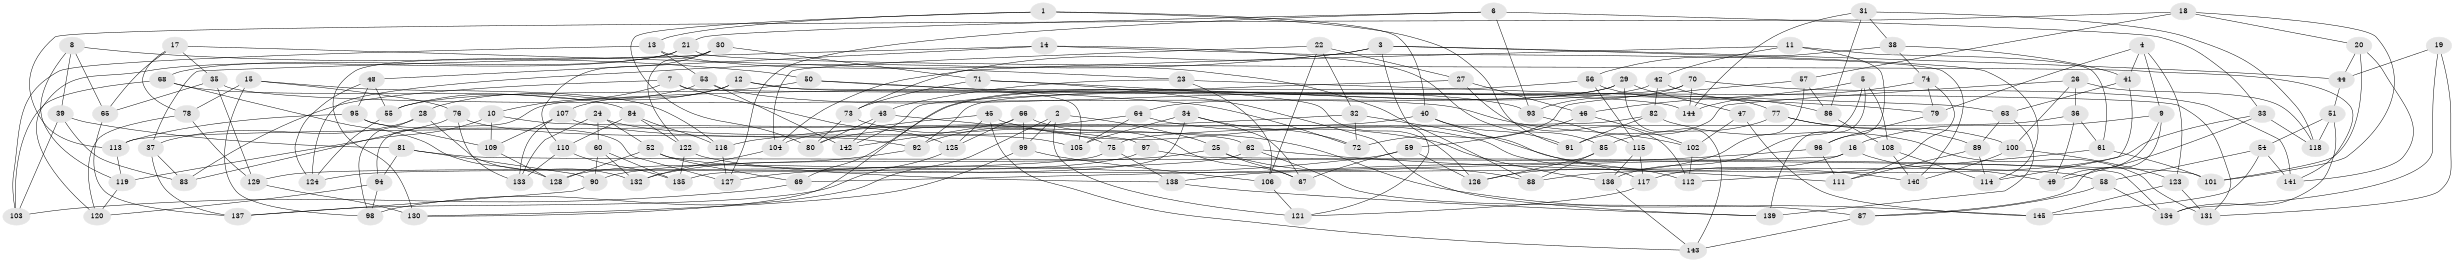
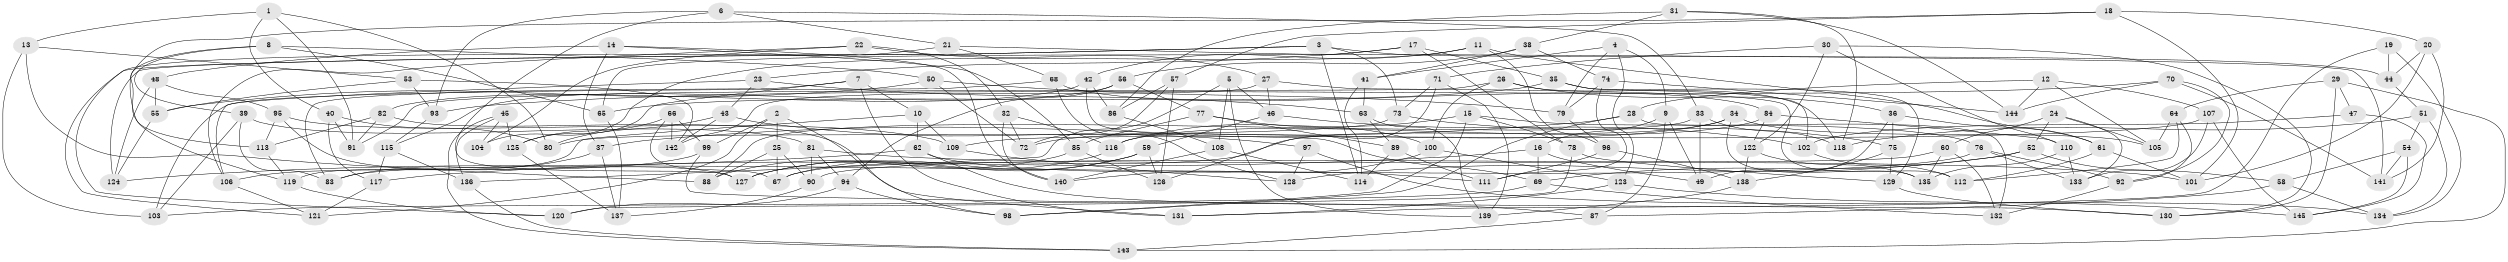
  graph {
    node [color=gray90 style=filled]
    1
    13
    40
    80
    91
    53
    88
    103
    117
    2
    25
    98
    99
    121
    67
    90
    106
    130
    3
    44
    114
    124
    73
    51
    4
    9
    41
    79
    123
    16
    49
    87
    63
    96
    131
    145
    5
    46
    108
    136
    139
    102
    59
    140
    143
    6
    21
    33
    93
    127
    141
    68
    120
    118
    115
    7
    10
    83
    125
    119
    62
    109
    137
    8
    39
    50
    65
    81
    72
    55
    69
    111
    128
    11
    42
    61
    104
    86
    82
    101
    112
    138
    132
    12
    28
    105
    107
    144
    37
    133
    142
    14
    48
    85
    95
    126
    15
    76
    78
    116
    92
    129
    17
    23
    35
    43
    18
    20
    57
    113
    19
    134
    75
    84
    22
    27
    32
    97
    89
    24
    52
    60
    58
    135
    26
    36
    100
    29
    47
    64
    30
    71
    110
    122
    31
    38
    56
    74
    34
    77
    94
    54
    45
    66
    70
    1 -- 13
    1 -- 40
    1 -- 80
    1 -- 91
    13 -- 53
    13 -- 88
    13 -- 103
    40 -- 80
    40 -- 91
    40 -- 117
    53 -- 93
    53 -- 55
    53 -- 142
    117 -- 121
    2 -- 25
    2 -- 98
    2 -- 99
    2 -- 121
    25 -- 88
    25 -- 67
    25 -- 90
    99 -- 106
    99 -- 130
    90 -- 137
    106 -- 121
    3 -- 121
    3 -- 44
    3 -- 114
    3 -- 124
    3 -- 73
    44 -- 51
    73 -- 80
    73 -- 75
    51 -- 118
    51 -- 134
    51 -- 54
    4 -- 9
    4 -- 41
    4 -- 79
    4 -- 123
    9 -- 16
    9 -- 49
    9 -- 87
    41 -- 114
    41 -- 63
    79 -- 96
    123 -- 131
    123 -- 145
    16 -- 117
    16 -- 49
    16 -- 69
    87 -- 143
    63 -- 139
    63 -- 89
    96 -- 111
    96 -- 138
    5 -- 46
    5 -- 108
    5 -- 136
    5 -- 139
    46 -- 102
    46 -- 59
    108 -- 114
    108 -- 140
    136 -- 143
    102 -- 112
    59 -- 67
    59 -- 127
    59 -- 126
    6 -- 21
    6 -- 33
    6 -- 93
    6 -- 127
    21 -- 141
    21 -- 68
    21 -- 120
    33 -- 88
    33 -- 49
    33 -- 118
    93 -- 115
    68 -- 103
    68 -- 128
    68 -- 84
    115 -- 117
    115 -- 136
    7 -- 131
    7 -- 10
    7 -- 83
    7 -- 125
    10 -- 119
    10 -- 62
    10 -- 109
    125 -- 137
    119 -- 120
    62 -- 124
    62 -- 87
    62 -- 111
    109 -- 128
    8 -- 119
    8 -- 39
    8 -- 50
    8 -- 65
    39 -- 103
    39 -- 83
    39 -- 81
    50 -- 79
    50 -- 72
    50 -- 55
    65 -- 137
    81 -- 90
    81 -- 101
    81 -- 94
    55 -- 124
    69 -- 103
    11 -- 96
    11 -- 42
    11 -- 61
    11 -- 104
    42 -- 69
    42 -- 86
    42 -- 82
    61 -- 101
    61 -- 112
-   104 -- 132
+   69 -- 132
    86 -- 108
    82 -- 91
    82 -- 131
    82 -- 113
    138 -- 139
    12 -- 28
    12 -- 105
    12 -- 107
    12 -- 144
    28 -- 98
    28 -- 132
    28 -- 37
    107 -- 145
    107 -- 109
    107 -- 133
    37 -- 83
    37 -- 137
    14 -- 140
    14 -- 37
    14 -- 48
    14 -- 85
    48 -- 124
    48 -- 55
    48 -- 95
    85 -- 88
    85 -- 126
    95 -- 127
    95 -- 109
    95 -- 113
    15 -- 98
    15 -- 76
    15 -- 78
    15 -- 116
    76 -- 83
    76 -- 133
    76 -- 92
    78 -- 120
    78 -- 129
    116 -- 127
    92 -- 132
    129 -- 130
    17 -- 65
    17 -- 78
    17 -- 23
    17 -- 35
    23 -- 106
    23 -- 63
    23 -- 43
    35 -- 102
    35 -- 65
    35 -- 129
    43 -- 80
    43 -- 142
    43 -- 97
    18 -- 101
    18 -- 20
    18 -- 57
    18 -- 113
    20 -- 44
    20 -- 141
    20 -- 101
    57 -- 72
    57 -- 86
    57 -- 126
    113 -- 119
    19 -- 44
    19 -- 131
    19 -- 134
    75 -- 138
    75 -- 129
    84 -- 116
    84 -- 110
    84 -- 122
    22 -- 106
    22 -- 104
    22 -- 27
    22 -- 32
    27 -- 46
    27 -- 112
    27 -- 142
    32 -- 140
    32 -- 72
    32 -- 116
    97 -- 128
    97 -- 134
    89 -- 114
    89 -- 111
    24 -- 105
    24 -- 133
    24 -- 52
    24 -- 60
    52 -- 69
    52 -- 128
    52 -- 58
    60 -- 90
    60 -- 132
    60 -- 135
    58 -- 87
    58 -- 134
    26 -- 91
    26 -- 118
    26 -- 36
    26 -- 100
    36 -- 49
    36 -- 61
    36 -- 75
    100 -- 123
    100 -- 140
    29 -- 130
    29 -- 143
    29 -- 47
    29 -- 64
    47 -- 145
    47 -- 102
    64 -- 112
    64 -- 105
    64 -- 92
    30 -- 130
    30 -- 71
    30 -- 110
    30 -- 122
    71 -- 73
    71 -- 139
    71 -- 126
    110 -- 133
    110 -- 135
    122 -- 138
    122 -- 135
    31 -- 118
    31 -- 86
    31 -- 144
    31 -- 38
    38 -- 41
    38 -- 56
    38 -- 74
    56 -- 115
    56 -- 77
    56 -- 94
    74 -- 79
    74 -- 111
    74 -- 144
    34 -- 67
    34 -- 72
    34 -- 105
    34 -- 135
    77 -- 85
    77 -- 89
    77 -- 100
    94 -- 98
    94 -- 120
    54 -- 145
    54 -- 141
    54 -- 58
    45 -- 136
    45 -- 143
    45 -- 125
    45 -- 104
    66 -- 99
    66 -- 67
    66 -- 125
    66 -- 142
    70 -- 93
    70 -- 141
    70 -- 144
    70 -- 92
  }
